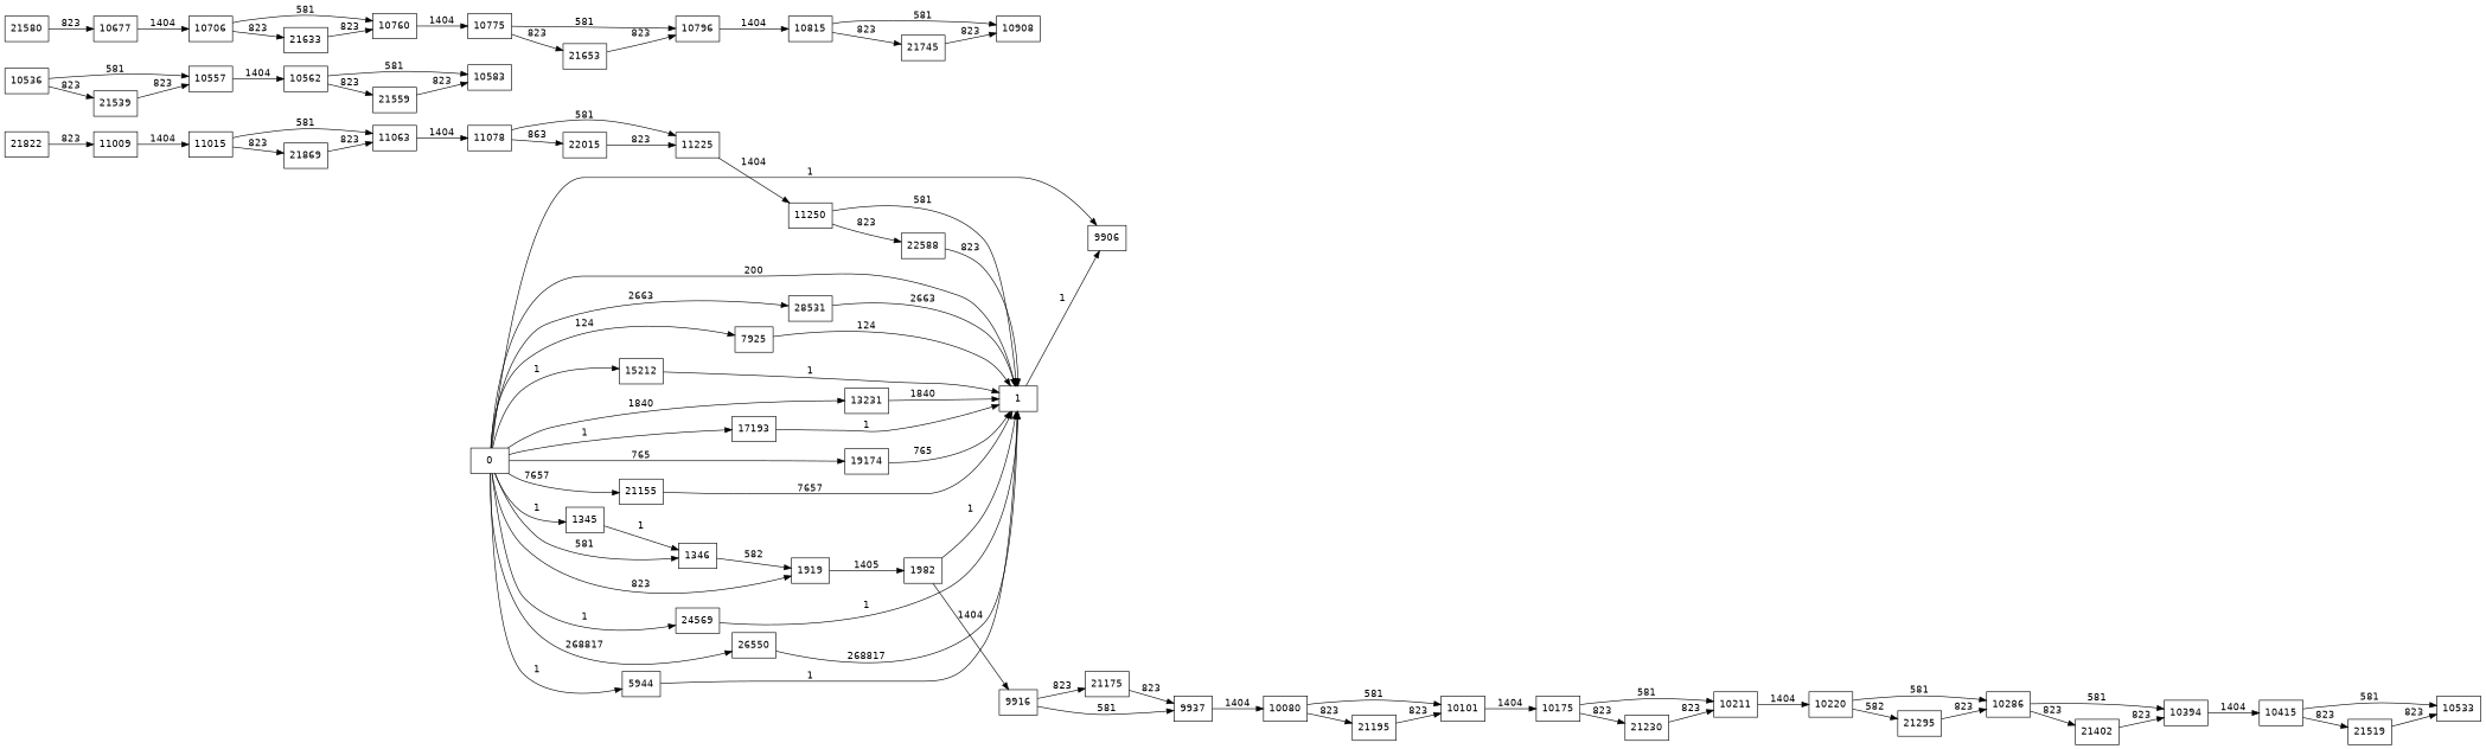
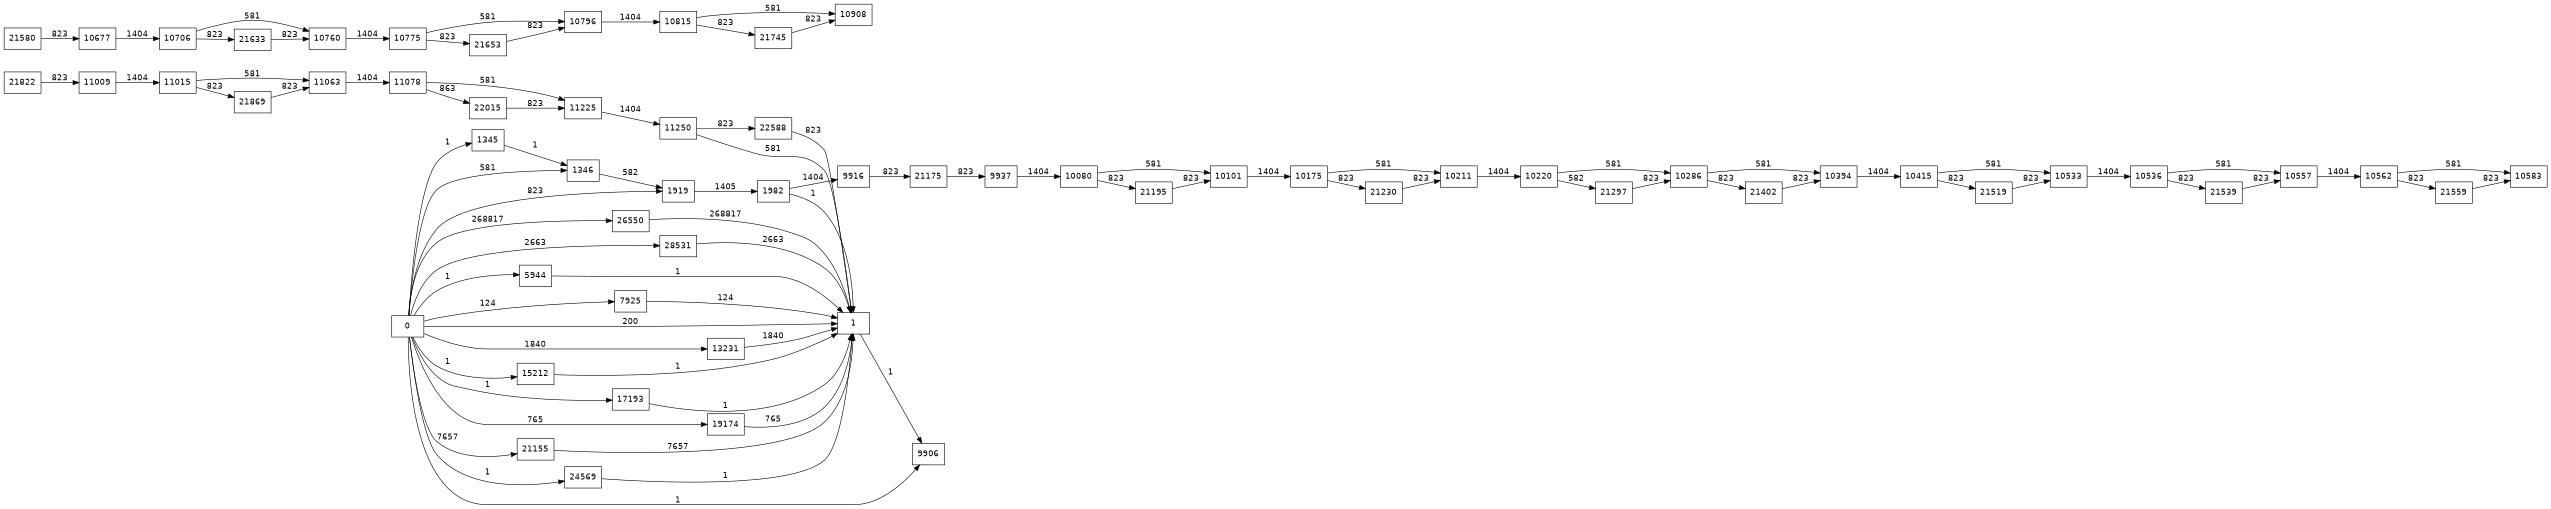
  digraph {
    fontname="DejaVu Sans"
    rankdir=LR
    node [fontname="DejaVu Sans" shape=rectangle]
    edge [fontname="DejaVu Sans"]
    1345
    1346
    1919
    1982
    1
    9916
    9906
    9937
    21175
    10080
    5944
    7925
    10101
    21195
    10175
    10211
    21230
    10220
    10286
-   21295
+   21295 [label=21297]
    10394
    21402
    10415
    10533
    21519
    10536
    10557
    21539
    10562
    10583
    21559
    10677
    10706
    21580
    10760
    21633
    10775
    10796
    21653
    10815
    10908
    21745
    11009
    11015
    21822
    11063
    21869
    11078
    11225
    22015
    11250
    22588
    13231
    15212
    17193
    19174
    21155
    24569
    26550
    28531
    0
    1345 -> 1346 [label=1]
    1346 -> 1919 [label=582]
    1919 -> 1982 [label=1405]
    1982 -> 1 [label=1]
    1982 -> 9916 [label=1404]
    1 -> 9906 [label=1]
-   9916 -> 9937 [label=581]
    9916 -> 21175 [label=823]
    9937 -> 10080 [label=1404]
    21175 -> 9937 [label=823]
    10080 -> 10101 [label=581]
    10080 -> 21195 [label=823]
    5944 -> 1 [label=1]
    7925 -> 1 [label=124]
    10101 -> 10175 [label=1404]
    21195 -> 10101 [label=823]
    10175 -> 10211 [label=581]
    10175 -> 21230 [label=823]
    10211 -> 10220 [label=1404]
    21230 -> 10211 [label=823]
    10220 -> 10286 [label=581]
    10220 -> 21295 [label=582]
    10286 -> 10394 [label=581]
    10286 -> 21402 [label=823]
    21295 -> 10286 [label=823]
    10394 -> 10415 [label=1404]
    21402 -> 10394 [label=823]
    10415 -> 10533 [label=581]
    10415 -> 21519 [label=823]
+   10533 -> 10536 [label=1404]
    21519 -> 10533 [label=823]
    10536 -> 10557 [label=581]
    10536 -> 21539 [label=823]
    10557 -> 10562 [label=1404]
    21539 -> 10557 [label=823]
    10562 -> 10583 [label=581]
    10562 -> 21559 [label=823]
    21559 -> 10583 [label=823]
    10677 -> 10706 [label=1404]
    10706 -> 10760 [label=581]
    10706 -> 21633 [label=823]
    21580 -> 10677 [label=823]
    10760 -> 10775 [label=1404]
    21633 -> 10760 [label=823]
    10775 -> 10796 [label=581]
    10775 -> 21653 [label=823]
    10796 -> 10815 [label=1404]
    21653 -> 10796 [label=823]
    10815 -> 10908 [label=581]
    10815 -> 21745 [label=823]
    21745 -> 10908 [label=823]
    11009 -> 11015 [label=1404]
    11015 -> 11063 [label=581]
    11015 -> 21869 [label=823]
    21822 -> 11009 [label=823]
    11063 -> 11078 [label=1404]
    21869 -> 11063 [label=823]
    11078 -> 11225 [label=581]
    11078 -> 22015 [label=863]
    11225 -> 11250 [label=1404]
    22015 -> 11225 [label=823]
    11250 -> 1 [label=581]
    11250 -> 22588 [label=823]
    22588 -> 1 [label=823]
    13231 -> 1 [label=1840]
    15212 -> 1 [label=1]
    17193 -> 1 [label=1]
    19174 -> 1 [label=765]
    21155 -> 1 [label=7657]
    24569 -> 1 [label=1]
    26550 -> 1 [label=268817]
    28531 -> 1 [label=2663]
    0 -> 1345 [label=1]
    0 -> 1346 [label=581]
    0 -> 1919 [label=823]
    0 -> 1 [label=200]
    0 -> 9906 [label=1]
    0 -> 5944 [label=1]
    0 -> 7925 [label=124]
    0 -> 13231 [label=1840]
    0 -> 15212 [label=1]
    0 -> 17193 [label=1]
    0 -> 19174 [label=765]
    0 -> 21155 [label=7657]
    0 -> 24569 [label=1]
    0 -> 26550 [label=268817]
    0 -> 28531 [label=2663]
  }
